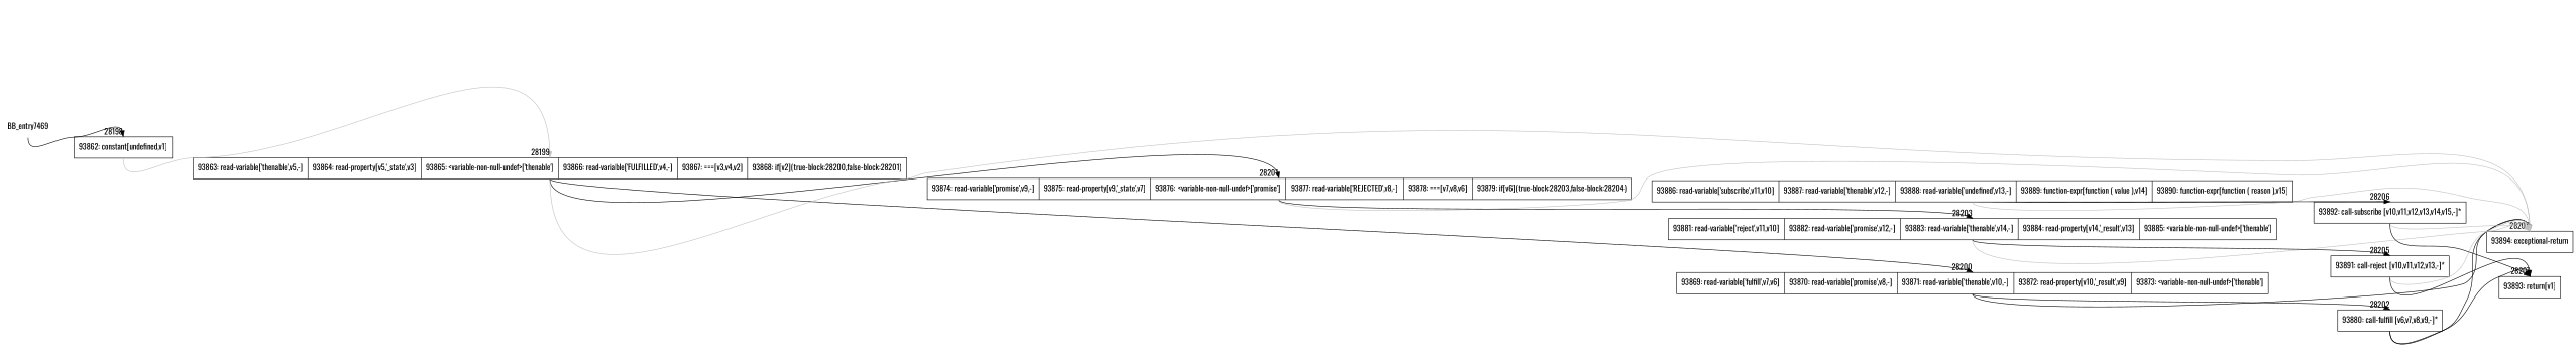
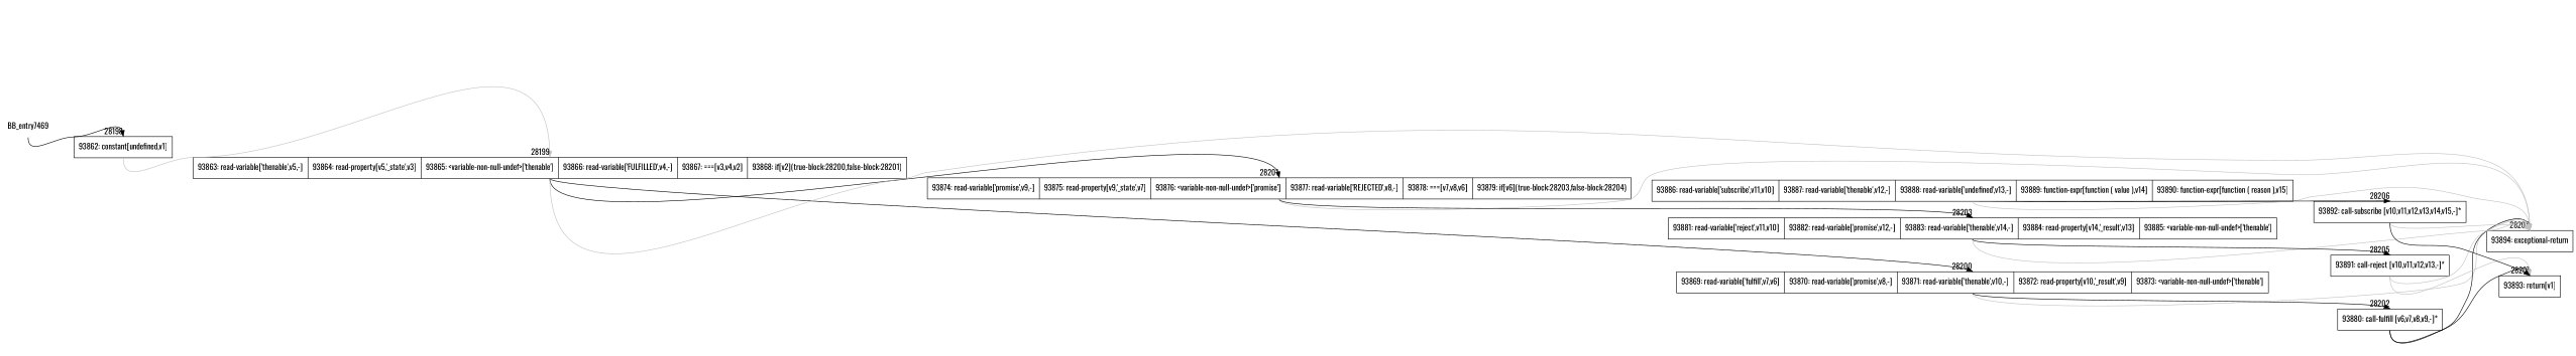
  digraph {
    fontname=Oswald
    rankdir=LR
    node [fontname=Oswald shape=record]
    edge [fontname=Oswald headport=n tailport=s]
    n1 [label=BB_entry7469 shape=none]
    n2 [label="{93862: constant[undefined,v1]}"]
    n3 [label="{93863: read-variable['thenable',v5,-]|93864: read-property[v5,'_state',v3]|93865: \<variable-non-null-undef\>['thenable']|93866: read-variable['FULFILLED',v4,-]|93867: ===[v3,v4,v2]|93868: if[v2](true-block:28200,false-block:28201)}"]
    n4 [label="{93869: read-variable['fulfill',v7,v6]|93870: read-variable['promise',v8,-]|93871: read-variable['thenable',v10,-]|93872: read-property[v10,'_result',v9]|93873: \<variable-non-null-undef\>['thenable']}"]
    n5 [label="{93874: read-variable['promise',v9,-]|93875: read-property[v9,'_state',v7]|93876: \<variable-non-null-undef\>['promise']|93877: read-variable['REJECTED',v8,-]|93878: ===[v7,v8,v6]|93879: if[v6](true-block:28203,false-block:28204)}"]
    n6 [label="{93894: exceptional-return}"]
    n7 [label="{93880: call-fulfill [v6,v7,v8,v9,-]*}"]
    n8 [label="{93881: read-variable['reject',v11,v10]|93882: read-variable['promise',v12,-]|93883: read-variable['thenable',v14,-]|93884: read-property[v14,'_result',v13]|93885: \<variable-non-null-undef\>['thenable']}"]
    n9 [label="{93893: return[v1]}"]
    n10 [label="{93891: call-reject [v10,v11,v12,v13,-]*}"]
    n11 [label="{93886: read-variable['subscribe',v11,v10]|93887: read-variable['thenable',v12,-]|93888: read-variable['undefined',v13,-]|93889: function-expr[function ( value ),v14]|93890: function-expr[function ( reason ),v15]}"]
    n12 [label="{93892: call-subscribe [v10,v11,v12,v13,v14,v15,-]*}"]
    n1 -> n2 [headlabel="    28198"]
    n2 -> n3 [color=gray headlabel="      28199"]
    n3 -> n4 [headlabel="      28200"]
    n3 -> n5 [headlabel="      28201"]
    n3 -> n6 [color=gray headlabel="      28208"]
-   n4 -> n6 [color=black]
+   n4 -> n6 [color=gray]
    n4 -> n7 [headlabel="      28202"]
    n5 -> n6 [color=gray]
    n5 -> n8 [headlabel="      28203"]
    n7 -> n6 [color=black]
    n7 -> n9 [headlabel="      28207"]
    n8 -> n6 [color=gray]
    n8 -> n10 [headlabel="      28205"]
    n10 -> n6 [color=gray]
-   n10 -> n9
+   n10 -> n9 [color=gray]
    n11 -> n6 [color=gray]
    n11 -> n12 [headlabel="      28206"]
    n12 -> n6 [color=gray]
    n12 -> n9
  }
